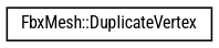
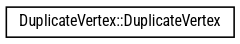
  digraph {
    rankdir=LR
    fontname="Roboto Condensed"
-   n1 [color=black fillcolor=white fontname="Roboto Condensed" fontsize=10 height=0.2 label="FbxMesh::DuplicateVertex" shape=record style=filled width=0.4]
+   n1 [color=black fillcolor=white fontname="Roboto Condensed" fontsize=10 height=0.2 label="DuplicateVertex::DuplicateVertex" shape=record style=filled width=0.4]
  }
